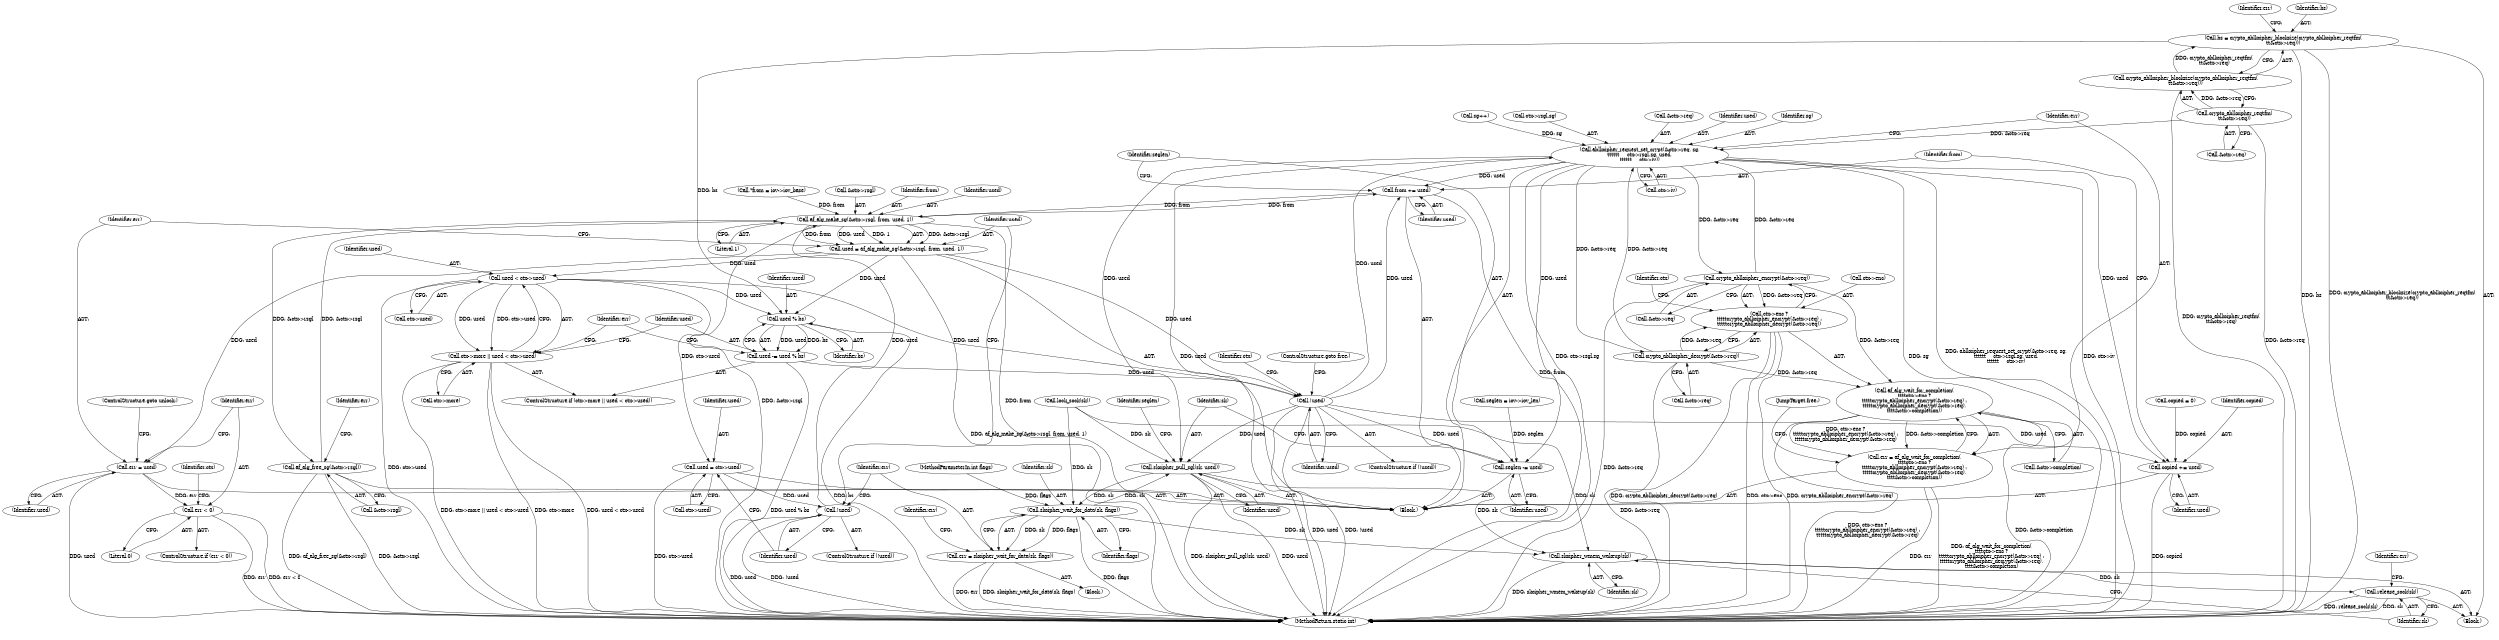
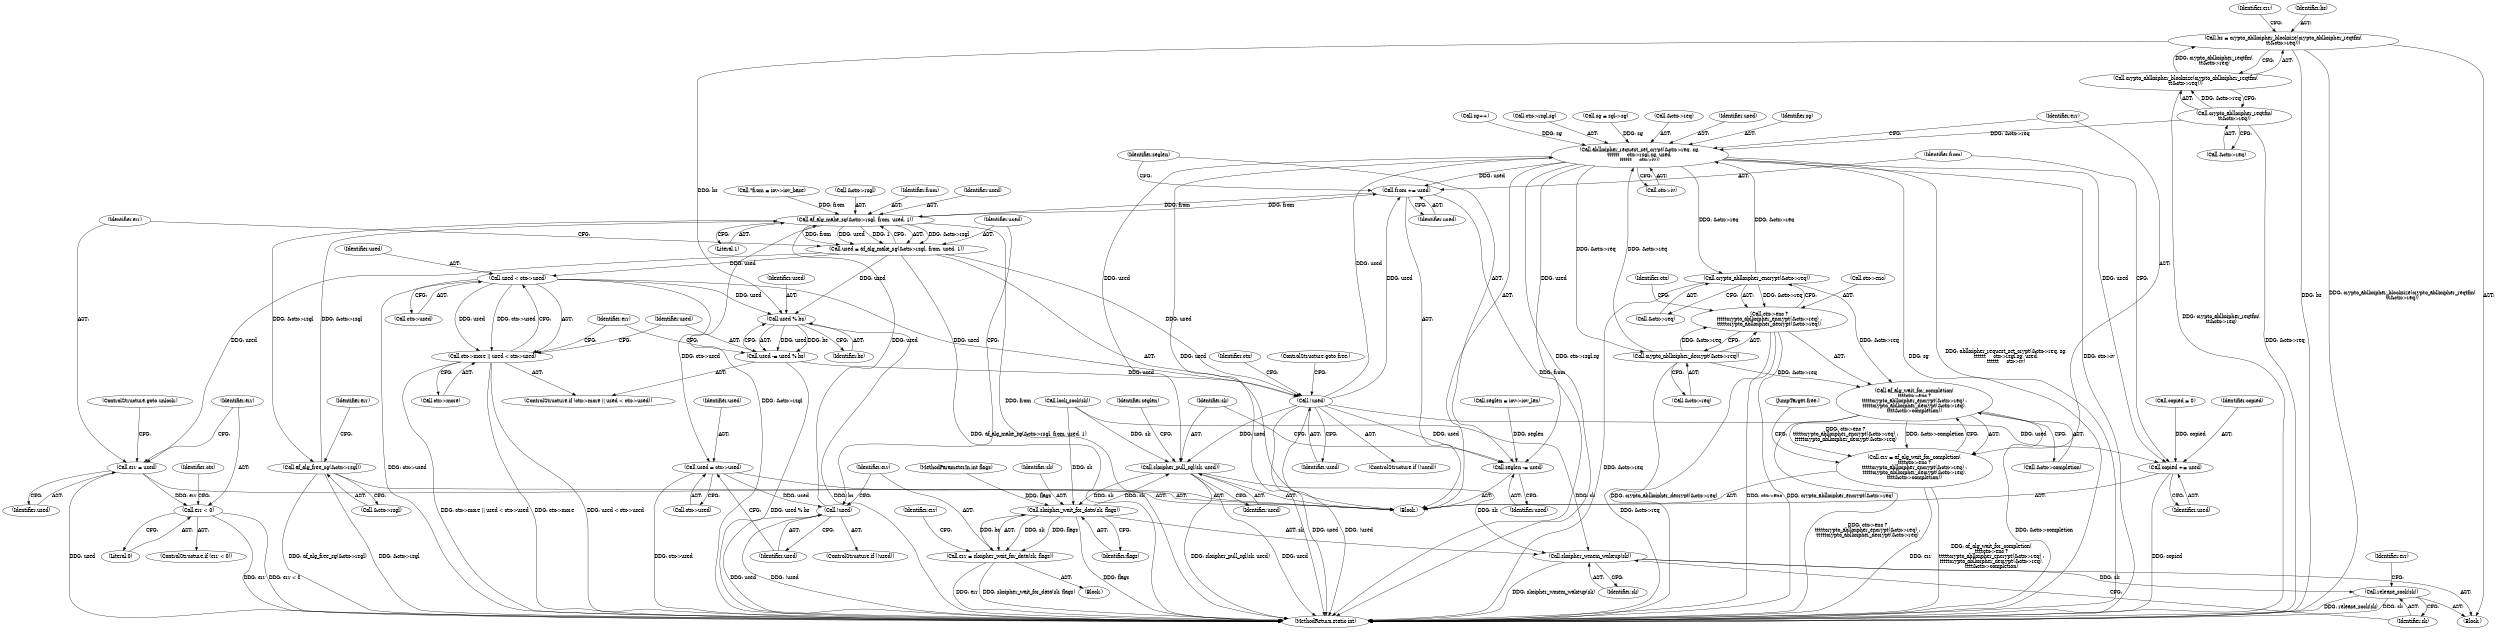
  digraph {
    n1 [label="(Call,bs = crypto_ablkcipher_blocksize(crypto_ablkcipher_reqtfm(\n\t\t&ctx->req)))"]
    n2 [label="(Call,crypto_ablkcipher_blocksize(crypto_ablkcipher_reqtfm(\n\t\t&ctx->req)))"]
    n3 [label="(Call,used % bs)"]
    n4 [label="(Block,)"]
    n5 [label="(MethodReturn,static int)"]
    n6 [label="(Call,crypto_ablkcipher_reqtfm(\n\t\t&ctx->req))"]
    n7 [label="(Call,used -= used % bs)"]
    n8 [label="(Identifier,bs)"]
    n9 [label="(Call,ablkcipher_request_set_crypt(&ctx->req, sg,\n\t\t\t\t\t\t     ctx->rsgl.sg, used,\n\t\t\t\t\t\t     ctx->iv))"]
    n10 [label="(Call,&ctx->req)"]
    n11 [label="(Call,copied += used)"]
    n12 [label="(Call,from += used)"]
    n13 [label="(Call,seglen -= used)"]
    n14 [label="(Call,skcipher_pull_sgl(sk, used))"]
    n15 [label="(Call,crypto_ablkcipher_encrypt(&ctx->req))"]
    n16 [label="(Call,crypto_ablkcipher_decrypt(&ctx->req))"]
    n17 [label="(Call,ctx->iv)"]
    n18 [label="(Block,)"]
    n19 [label="(Call,!used)"]
    n20 [label="(ControlStructure,if (ctx->more || used < ctx->used))"]
    n21 [label="(Identifier,used)"]
    n22 [label="(ControlStructure,if (!used))"]
    n23 [label="(Identifier,used)"]
    n24 [label="(Call,af_alg_make_sg(&ctx->rsgl, from, used, 1))"]
    n25 [label="(Identifier,used)"]
    n26 [label="(Identifier,used)"]
    n27 [label="(Call,skcipher_wait_for_data(sk, flags))"]
    n28 [label="(Call,skcipher_wmem_wakeup(sk))"]
    n29 [label="(Identifier,used)"]
    n30 [label="(Call,af_alg_wait_for_completion(\n\t\t\t\tctx->enc ?\n\t\t\t\t\tcrypto_ablkcipher_encrypt(&ctx->req) :\n\t\t\t\t\tcrypto_ablkcipher_decrypt(&ctx->req),\n\t\t\t\t&ctx->completion))"]
    n31 [label="(Call,ctx->enc ?\n\t\t\t\t\tcrypto_ablkcipher_encrypt(&ctx->req) :\n\t\t\t\t\tcrypto_ablkcipher_decrypt(&ctx->req))"]
    n32 [label="(Call,&ctx->req)"]
    n33 [label="(Call,&ctx->req)"]
    n34 [label="(Call,err = af_alg_wait_for_completion(\n\t\t\t\tctx->enc ?\n\t\t\t\t\tcrypto_ablkcipher_encrypt(&ctx->req) :\n\t\t\t\t\tcrypto_ablkcipher_decrypt(&ctx->req),\n\t\t\t\t&ctx->completion))"]
    n35 [label="(Call,&ctx->completion)"]
    n36 [label="(Call,used = af_alg_make_sg(&ctx->rsgl, from, used, 1))"]
    n37 [label="(Call,af_alg_free_sg(&ctx->rsgl))"]
    n38 [label="(Literal,1)"]
    n39 [label="(Call,err = used)"]
    n40 [label="(Call,used < ctx->used)"]
    n41 [label="(Call,&ctx->rsgl)"]
    n42 [label="(Call,err < 0)"]
    n43 [label="(Identifier,used)"]
    n44 [label="(Call,used = ctx->used)"]
    n45 [label="(Call,ctx->more || used < ctx->used)"]
    n46 [label="(Call,ctx->used)"]
    n47 [label="(Literal,0)"]
    n48 [label="(ControlStructure,if (err < 0))"]
    n49 [label="(Call,!used)"]
    n50 [label="(Call,ctx->used)"]
    n51 [label="(Call,ctx->more)"]
    n52 [label="(Identifier,used)"]
    n53 [label="(ControlStructure,if (!used))"]
    n54 [label="(Call,err = skcipher_wait_for_data(sk, flags))"]
    n55 [label="(Identifier,flags)"]
    n56 [label="(Call,release_sock(sk))"]
    n57 [label="(Identifier,sk)"]
    n58 [label="(Block,)"]
    n59 [label="(Identifier,sk)"]
    n60 [label="(Identifier,err)"]
    n61 [label="(Identifier,sk)"]
    n62 [label="(Identifier,used)"]
    n63 [label="(Identifier,err)"]
    n64 [label="(Identifier,sk)"]
    n65 [label="(Identifier,err)"]
    n66 [label="(Identifier,ctx)"]
    n67 [label="(Identifier,used)"]
    n68 [label="(Identifier,sg)"]
    n69 [label="(MethodParameterIn,int flags)"]
    n70 [label="(Identifier,seglen)"]
    n71 [label="(Call,sg++)"]
    n72 [label="(JumpTarget,free:)"]
    n73 [label="(Identifier,ctx)"]
    n74 [label="(Call,seglen = iov->iov_len)"]
    n75 [label="(Identifier,err)"]
    n76 [label="(Identifier,err)"]
    n77 [label="(Call,ctx->enc)"]
    n78 [label="(Call,ctx->rsgl.sg)"]
    n79 [label="(Identifier,err)"]
    n80 [label="(Identifier,used)"]
    n81 [label="(Identifier,used)"]
    n82 [label="(Call,copied = 0)"]
    n83 [label="(Identifier,err)"]
    n84 [label="(Call,lock_sock(sk))"]
    n85 [label="(Call,*from = iov->iov_base)"]
    n86 [label="(Identifier,bs)"]
+   n87 [label="(Call,sg = sgl->sg)"]
    n88 [label="(ControlStructure,goto free;)"]
    n89 [label="(Call,&ctx->rsgl)"]
    n90 [label="(Identifier,from)"]
    n91 [label="(Identifier,used)"]
    n92 [label="(ControlStructure,goto unlock;)"]
    n93 [label="(Identifier,copied)"]
    n94 [label="(Identifier,seglen)"]
    n95 [label="(Identifier,from)"]
    n96 [label="(Call,&ctx->req)"]
    n97 [label="(Identifier,ctx)"]
    n98 [label="(Identifier,used)"]
    n99 [label="(Identifier,err)"]
    n100 [label="(Identifier,err)"]
    n101 [label="(Identifier,used)"]
    n1 -> n2 [label="CFG: "]
    n1 -> n3 [label="DDG: bs"]
    n1 -> n4 [label="AST: "]
    n1 -> n5 [label="DDG: bs"]
    n1 -> n5 [label="DDG: crypto_ablkcipher_blocksize(crypto_ablkcipher_reqtfm(\n\t\t&ctx->req))"]
    n2 -> n1 [label="AST: "]
    n2 -> n1 [label="DDG: crypto_ablkcipher_reqtfm(\n\t\t&ctx->req)"]
    n2 -> n5 [label="DDG: crypto_ablkcipher_reqtfm(\n\t\t&ctx->req)"]
    n2 -> n6 [label="CFG: "]
    n3 -> n5 [label="DDG: bs"]
    n3 -> n7 [label="AST: "]
    n3 -> n7 [label="DDG: used"]
    n3 -> n7 [label="DDG: bs"]
    n3 -> n8 [label="CFG: "]
    n6 -> n2 [label="AST: "]
    n6 -> n2 [label="DDG: &ctx->req"]
    n6 -> n5 [label="DDG: &ctx->req"]
    n6 -> n9 [label="DDG: &ctx->req"]
    n6 -> n10 [label="CFG: "]
    n7 -> n3 [label="CFG: "]
    n7 -> n5 [label="DDG: used % bs"]
    n7 -> n19 [label="DDG: used"]
    n7 -> n20 [label="AST: "]
    n8 -> n3 [label="AST: "]
    n9 -> n5 [label="DDG: sg"]
    n9 -> n5 [label="DDG: ablkcipher_request_set_crypt(&ctx->req, sg,\n\t\t\t\t\t\t     ctx->rsgl.sg, used,\n\t\t\t\t\t\t     ctx->iv)"]
    n9 -> n5 [label="DDG: ctx->iv"]
    n9 -> n5 [label="DDG: used"]
    n9 -> n5 [label="DDG: ctx->rsgl.sg"]
    n9 -> n11 [label="DDG: used"]
    n9 -> n12 [label="DDG: used"]
    n9 -> n13 [label="DDG: used"]
    n9 -> n14 [label="DDG: used"]
    n9 -> n15 [label="DDG: &ctx->req"]
    n9 -> n16 [label="DDG: &ctx->req"]
    n9 -> n17 [label="CFG: "]
    n9 -> n18 [label="AST: "]
    n10 -> n6 [label="AST: "]
    n11 -> n5 [label="DDG: copied"]
    n11 -> n18 [label="AST: "]
    n11 -> n23 [label="CFG: "]
    n12 -> n5 [label="DDG: from"]
    n12 -> n18 [label="AST: "]
    n12 -> n24 [label="DDG: from"]
    n12 -> n25 [label="CFG: "]
    n13 -> n18 [label="AST: "]
    n13 -> n26 [label="CFG: "]
    n14 -> n5 [label="DDG: skcipher_pull_sgl(sk, used)"]
    n14 -> n5 [label="DDG: used"]
    n14 -> n18 [label="AST: "]
    n14 -> n27 [label="DDG: sk"]
    n14 -> n28 [label="DDG: sk"]
    n14 -> n29 [label="CFG: "]
    n15 -> n5 [label="DDG: &ctx->req"]
    n15 -> n9 [label="DDG: &ctx->req"]
    n15 -> n30 [label="DDG: &ctx->req"]
    n15 -> n31 [label="AST: "]
    n15 -> n31 [label="DDG: &ctx->req"]
    n15 -> n32 [label="CFG: "]
    n16 -> n5 [label="DDG: &ctx->req"]
    n16 -> n9 [label="DDG: &ctx->req"]
    n16 -> n30 [label="DDG: &ctx->req"]
    n16 -> n31 [label="AST: "]
    n16 -> n31 [label="DDG: &ctx->req"]
    n16 -> n33 [label="CFG: "]
    n17 -> n9 [label="AST: "]
    n19 -> n5 [label="DDG: used"]
    n19 -> n5 [label="DDG: !used"]
    n19 -> n9 [label="DDG: used"]
    n19 -> n11 [label="DDG: used"]
    n19 -> n12 [label="DDG: used"]
    n19 -> n13 [label="DDG: used"]
    n19 -> n14 [label="DDG: used"]
    n19 -> n21 [label="CFG: "]
    n19 -> n22 [label="AST: "]
    n21 -> n19 [label="AST: "]
    n23 -> n11 [label="AST: "]
    n24 -> n5 [label="DDG: from"]
    n24 -> n5 [label="DDG: &ctx->rsgl"]
    n24 -> n12 [label="DDG: from"]
    n24 -> n36 [label="AST: "]
    n24 -> n36 [label="DDG: &ctx->rsgl"]
    n24 -> n36 [label="DDG: from"]
    n24 -> n36 [label="DDG: used"]
    n24 -> n36 [label="DDG: 1"]
    n24 -> n37 [label="DDG: &ctx->rsgl"]
    n24 -> n38 [label="CFG: "]
    n25 -> n12 [label="AST: "]
    n26 -> n13 [label="AST: "]
    n27 -> n5 [label="DDG: flags"]
    n27 -> n14 [label="DDG: sk"]
-   n27 -> n28 [label="DDG: sk"]
+   n27 -> n28 [label="AST: sk"]
    n27 -> n54 [label="AST: "]
    n27 -> n54 [label="DDG: sk"]
    n27 -> n54 [label="DDG: flags"]
    n27 -> n55 [label="CFG: "]
    n28 -> n4 [label="AST: "]
    n28 -> n5 [label="DDG: skcipher_wmem_wakeup(sk)"]
    n28 -> n56 [label="DDG: sk"]
    n28 -> n57 [label="CFG: "]
    n29 -> n14 [label="AST: "]
    n30 -> n5 [label="DDG: &ctx->completion"]
    n30 -> n5 [label="DDG: ctx->enc ?\n\t\t\t\t\tcrypto_ablkcipher_encrypt(&ctx->req) :\n\t\t\t\t\tcrypto_ablkcipher_decrypt(&ctx->req)"]
    n30 -> n34 [label="AST: "]
    n30 -> n34 [label="DDG: ctx->enc ?\n\t\t\t\t\tcrypto_ablkcipher_encrypt(&ctx->req) :\n\t\t\t\t\tcrypto_ablkcipher_decrypt(&ctx->req)"]
    n30 -> n34 [label="DDG: &ctx->completion"]
    n30 -> n35 [label="CFG: "]
    n31 -> n5 [label="DDG: crypto_ablkcipher_decrypt(&ctx->req)"]
    n31 -> n5 [label="DDG: ctx->enc"]
    n31 -> n5 [label="DDG: crypto_ablkcipher_encrypt(&ctx->req)"]
    n31 -> n15 [label="CFG: "]
    n31 -> n16 [label="CFG: "]
    n31 -> n30 [label="AST: "]
    n32 -> n15 [label="AST: "]
    n33 -> n16 [label="AST: "]
    n34 -> n5 [label="DDG: af_alg_wait_for_completion(\n\t\t\t\tctx->enc ?\n\t\t\t\t\tcrypto_ablkcipher_encrypt(&ctx->req) :\n\t\t\t\t\tcrypto_ablkcipher_decrypt(&ctx->req),\n\t\t\t\t&ctx->completion)"]
    n34 -> n5 [label="DDG: err"]
    n34 -> n18 [label="AST: "]
    n34 -> n30 [label="CFG: "]
    n35 -> n30 [label="AST: "]
    n36 -> n3 [label="DDG: used"]
    n36 -> n5 [label="DDG: af_alg_make_sg(&ctx->rsgl, from, used, 1)"]
    n36 -> n18 [label="AST: "]
    n36 -> n19 [label="DDG: used"]
+   n36 -> n24 [label="CFG: "]
    n36 -> n39 [label="DDG: used"]
    n36 -> n40 [label="DDG: used"]
    n37 -> n5 [label="DDG: af_alg_free_sg(&ctx->rsgl)"]
    n37 -> n5 [label="DDG: &ctx->rsgl"]
    n37 -> n18 [label="AST: "]
    n37 -> n24 [label="DDG: &ctx->rsgl"]
    n37 -> n41 [label="CFG: "]
    n38 -> n24 [label="AST: "]
    n39 -> n5 [label="DDG: used"]
    n39 -> n18 [label="AST: "]
    n39 -> n42 [label="DDG: err"]
    n39 -> n43 [label="CFG: "]
    n40 -> n3 [label="DDG: used"]
    n40 -> n5 [label="DDG: ctx->used"]
    n40 -> n19 [label="DDG: used"]
    n40 -> n44 [label="DDG: ctx->used"]
    n40 -> n45 [label="AST: "]
    n40 -> n45 [label="DDG: used"]
    n40 -> n45 [label="DDG: ctx->used"]
    n40 -> n46 [label="CFG: "]
    n41 -> n37 [label="AST: "]
    n42 -> n5 [label="DDG: err < 0"]
    n42 -> n5 [label="DDG: err"]
    n42 -> n47 [label="CFG: "]
    n42 -> n48 [label="AST: "]
    n43 -> n39 [label="AST: "]
    n44 -> n5 [label="DDG: ctx->used"]
    n44 -> n18 [label="AST: "]
    n44 -> n49 [label="DDG: used"]
    n44 -> n50 [label="CFG: "]
    n45 -> n5 [label="DDG: used < ctx->used"]
    n45 -> n5 [label="DDG: ctx->more || used < ctx->used"]
    n45 -> n5 [label="DDG: ctx->more"]
    n45 -> n20 [label="AST: "]
    n45 -> n40 [label="CFG: "]
    n45 -> n51 [label="CFG: "]
    n46 -> n40 [label="AST: "]
    n47 -> n42 [label="AST: "]
    n49 -> n5 [label="DDG: !used"]
    n49 -> n5 [label="DDG: used"]
    n49 -> n24 [label="DDG: used"]
    n49 -> n52 [label="CFG: "]
    n49 -> n53 [label="AST: "]
    n50 -> n44 [label="AST: "]
    n51 -> n45 [label="AST: "]
    n52 -> n44 [label="CFG: "]
    n52 -> n49 [label="AST: "]
    n54 -> n5 [label="DDG: skcipher_wait_for_data(sk, flags)"]
    n54 -> n5 [label="DDG: err"]
-   n54 -> n27 [label="CFG: "]
+   n54 -> n27 [label="DDG: bs"]
    n54 -> n58 [label="AST: "]
    n55 -> n27 [label="AST: "]
    n56 -> n4 [label="AST: "]
    n56 -> n5 [label="DDG: release_sock(sk)"]
    n56 -> n5 [label="DDG: sk"]
    n56 -> n59 [label="CFG: "]
    n57 -> n28 [label="AST: "]
    n59 -> n28 [label="CFG: "]
    n59 -> n56 [label="AST: "]
    n60 -> n54 [label="CFG: "]
    n61 -> n27 [label="AST: "]
    n62 -> n9 [label="AST: "]
    n63 -> n36 [label="CFG: "]
    n63 -> n39 [label="AST: "]
    n64 -> n13 [label="CFG: "]
    n64 -> n14 [label="AST: "]
    n65 -> n1 [label="CFG: "]
    n66 -> n42 [label="CFG: "]
    n67 -> n3 [label="AST: "]
    n68 -> n9 [label="AST: "]
    n69 -> n27 [label="DDG: flags"]
    n70 -> n12 [label="CFG: "]
    n70 -> n13 [label="AST: "]
    n71 -> n9 [label="DDG: sg"]
    n72 -> n34 [label="CFG: "]
    n73 -> n19 [label="CFG: "]
    n74 -> n13 [label="DDG: seglen"]
    n75 -> n9 [label="CFG: "]
    n75 -> n34 [label="AST: "]
    n76 -> n39 [label="CFG: "]
    n76 -> n42 [label="AST: "]
    n77 -> n31 [label="AST: "]
    n78 -> n9 [label="AST: "]
    n79 -> n7 [label="CFG: "]
    n79 -> n45 [label="CFG: "]
    n80 -> n40 [label="AST: "]
    n81 -> n36 [label="AST: "]
    n81 -> n49 [label="CFG: "]
    n82 -> n11 [label="DDG: copied"]
    n83 -> n37 [label="CFG: "]
    n84 -> n14 [label="DDG: sk"]
    n84 -> n27 [label="DDG: sk"]
    n84 -> n28 [label="DDG: sk"]
    n85 -> n24 [label="DDG: from"]
    n86 -> n1 [label="AST: "]
+   n87 -> n9 [label="DDG: sg"]
    n88 -> n19 [label="CFG: "]
    n89 -> n24 [label="AST: "]
    n90 -> n11 [label="CFG: "]
    n90 -> n12 [label="AST: "]
    n91 -> n44 [label="AST: "]
    n92 -> n39 [label="CFG: "]
    n93 -> n11 [label="AST: "]
    n94 -> n14 [label="CFG: "]
    n95 -> n24 [label="AST: "]
    n96 -> n9 [label="AST: "]
    n97 -> n31 [label="CFG: "]
    n98 -> n7 [label="AST: "]
    n98 -> n45 [label="CFG: "]
    n99 -> n49 [label="CFG: "]
    n99 -> n54 [label="AST: "]
    n100 -> n56 [label="CFG: "]
    n101 -> n24 [label="AST: "]
  }
